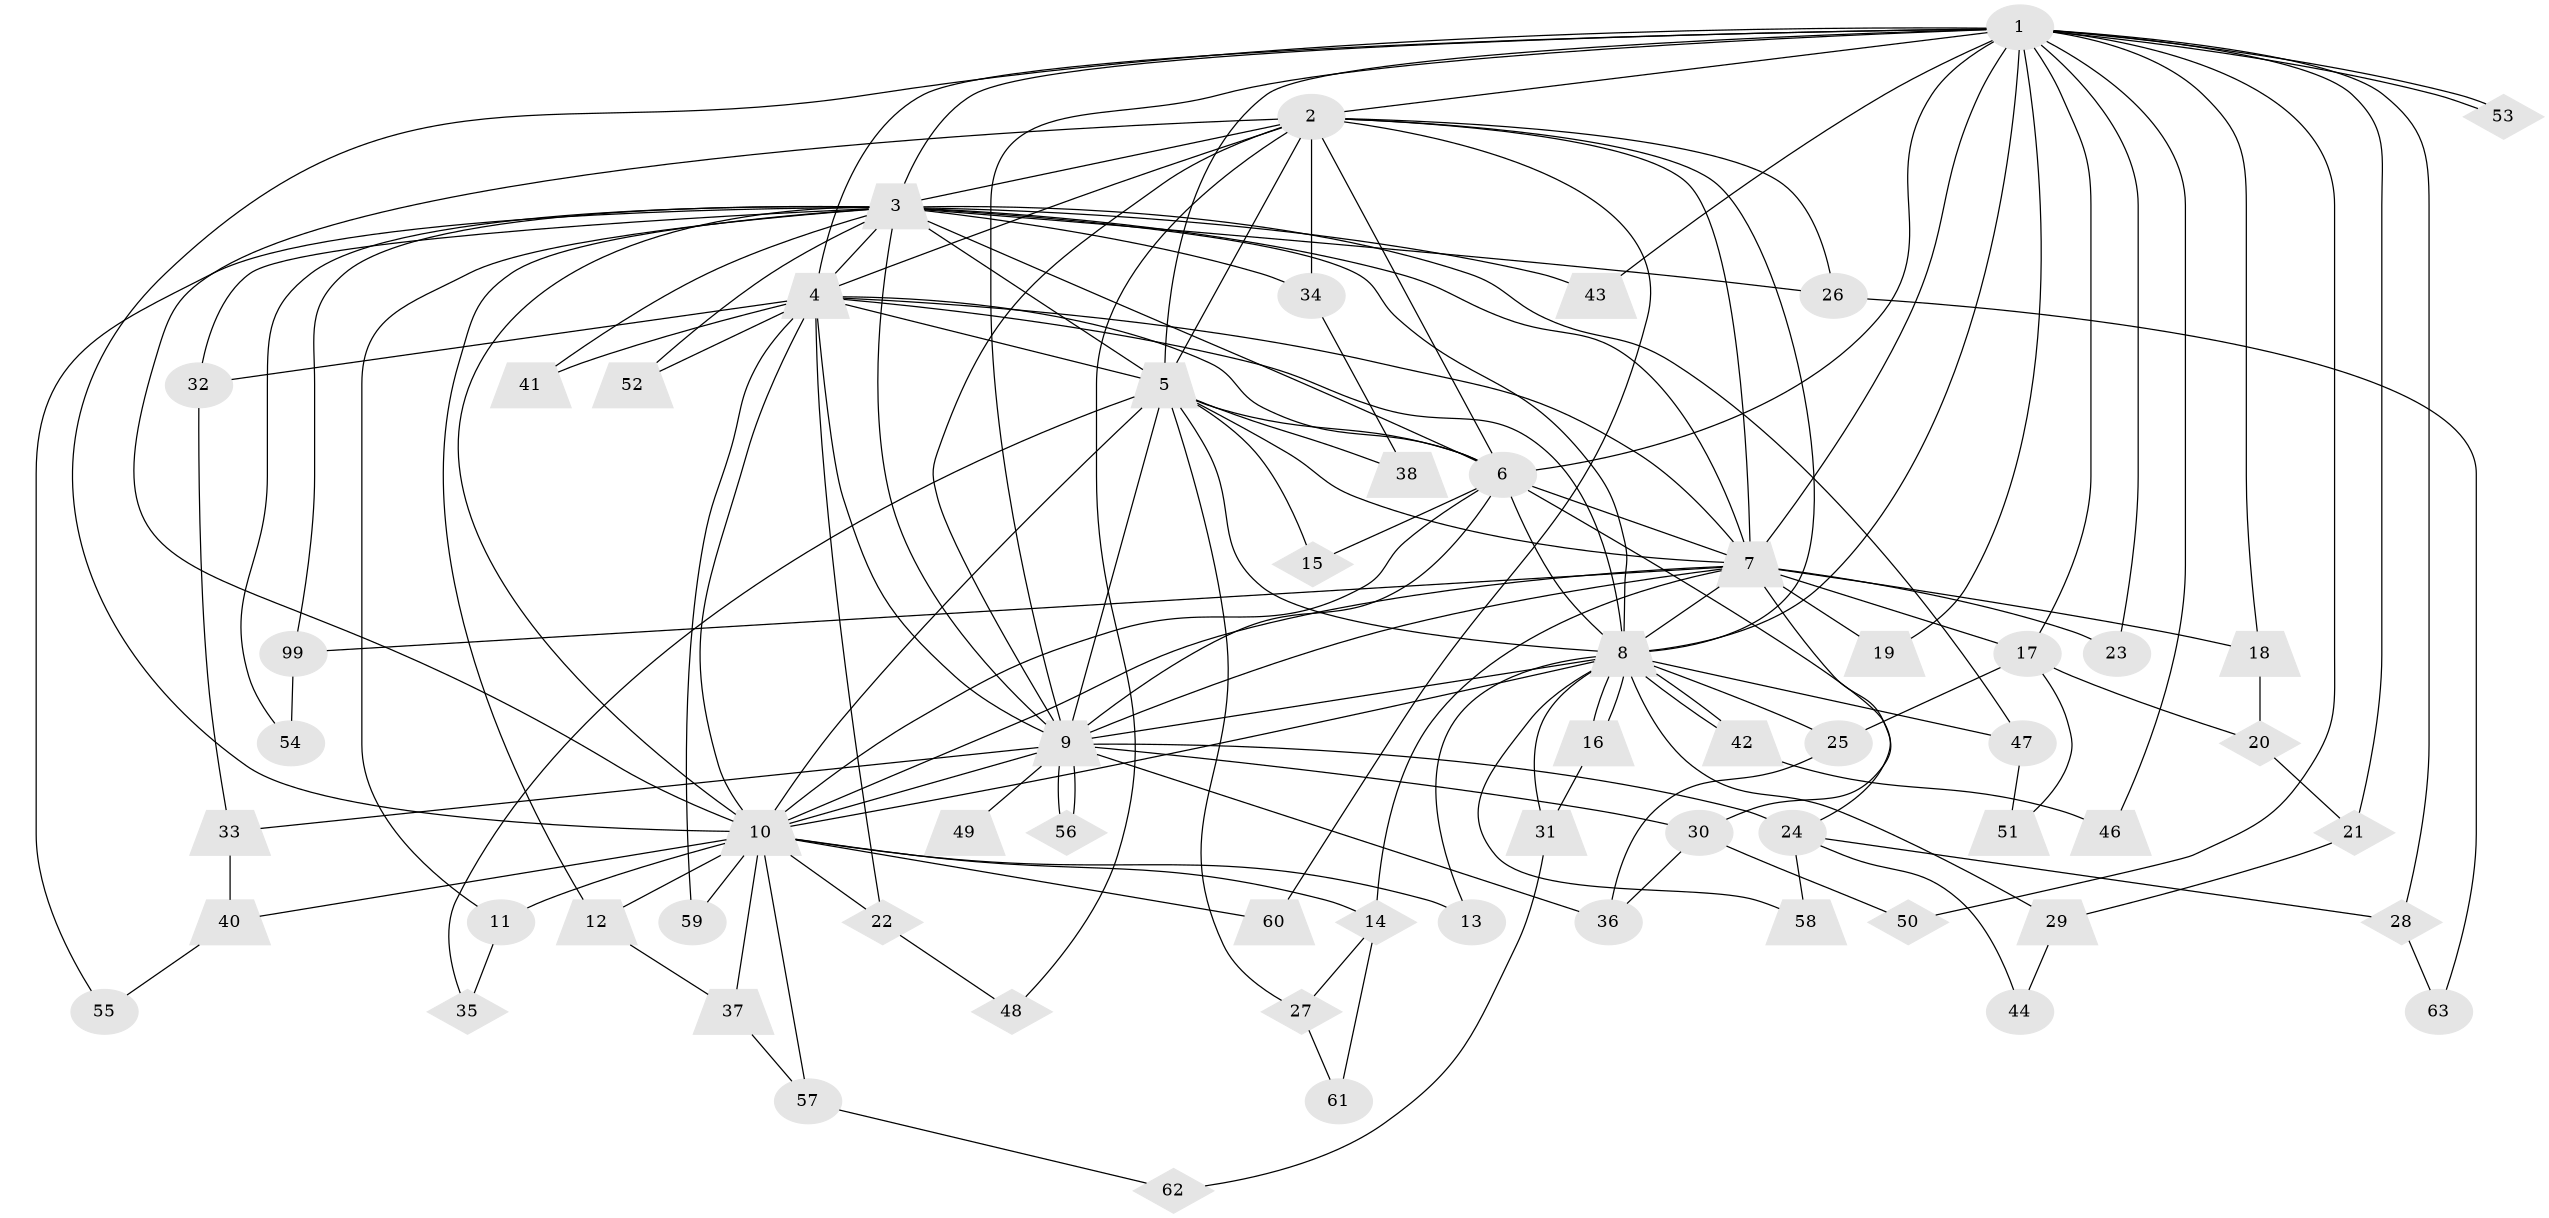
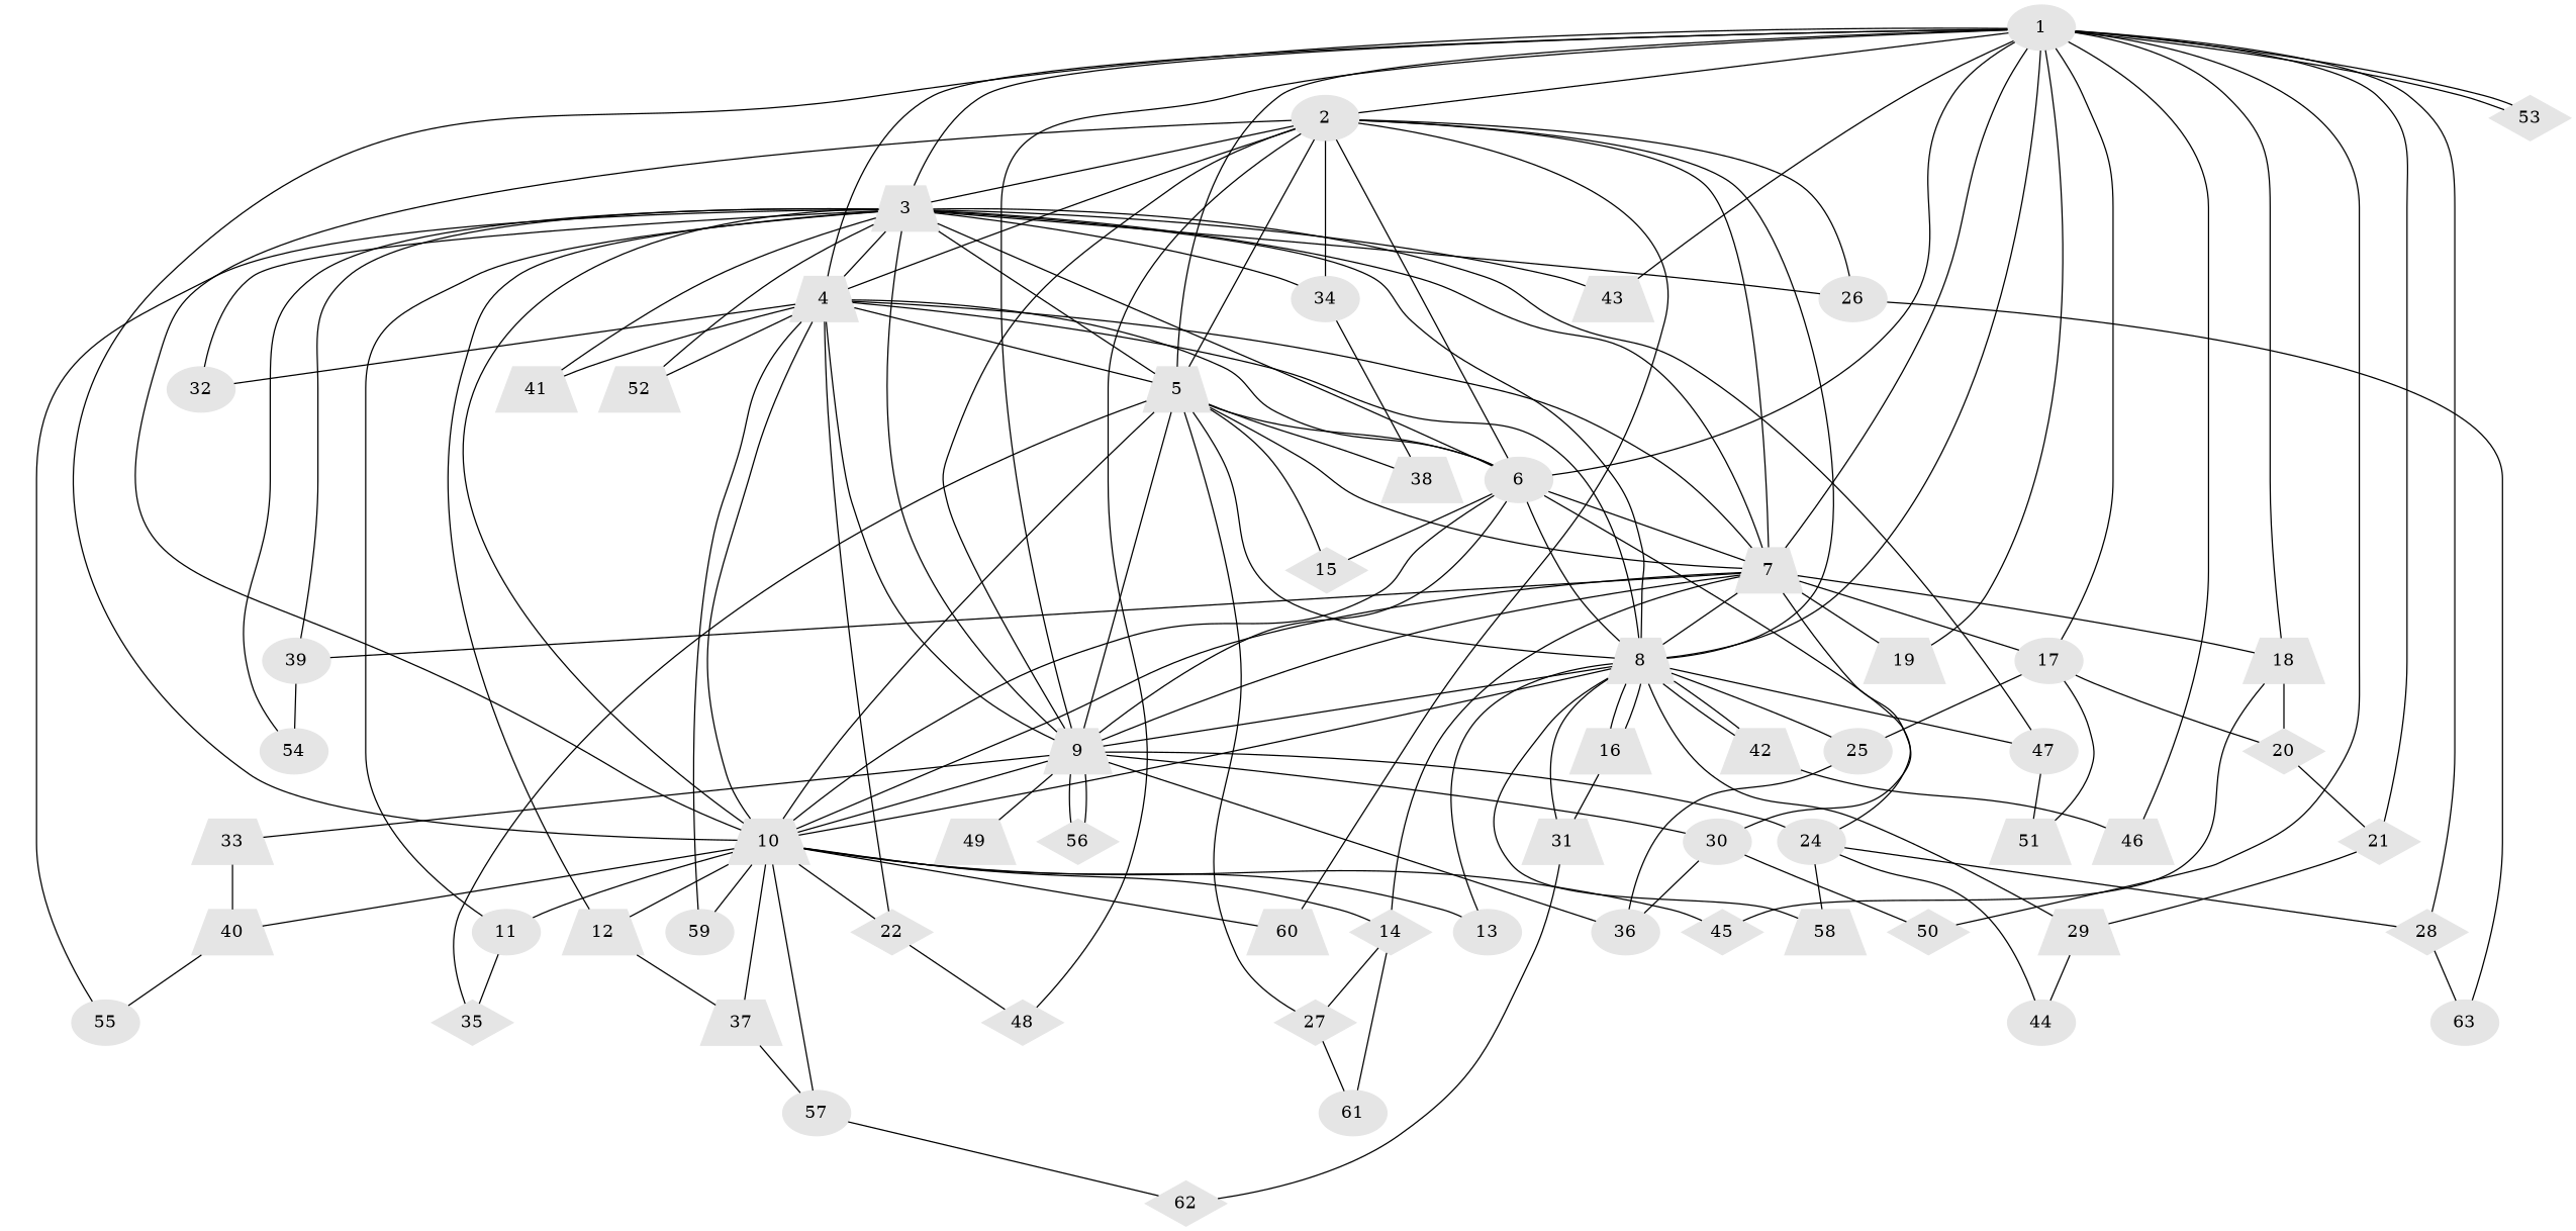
  graph {
    node [color=gray90 shape=trapezium style=filled]
    1 [shape=ellipse]
    2 [shape=ellipse]
    3
    4
    5
    6 [shape=ellipse]
    7
    8
    9
    10
    17 [shape=ellipse]
    18
    19
    21 [shape=diamond]
-   23 [shape=ellipse]
    28 [shape=diamond]
    43
    46
    50 [shape=diamond]
    53 [shape=diamond]
    26 [shape=ellipse]
    34 [shape=ellipse]
    48 [shape=diamond]
    60
    11 [shape=ellipse]
    12
    32 [shape=ellipse]
-   39 [shape=ellipse label=99]
+   39 [shape=ellipse]
    41
    47 [shape=ellipse]
    52
    54 [shape=ellipse]
    55 [shape=ellipse]
    22 [shape=diamond]
    59 [shape=ellipse]
    15 [shape=diamond]
    27 [shape=diamond]
    35 [shape=diamond]
    38
    24 [shape=ellipse]
    14 [shape=diamond]
    30 [shape=ellipse]
    13 [shape=ellipse]
    16
    25 [shape=ellipse]
    29
    31
    42
    58
    33
    36 [shape=ellipse]
    49
    56 [shape=diamond]
    37
    40
+   45 [shape=diamond]
    57 [shape=ellipse]
    20 [shape=diamond]
    51
    63 [shape=ellipse]
    61 [shape=ellipse]
    44 [shape=ellipse]
    62 [shape=diamond]
    1 -- 2
    1 -- 3
    1 -- 4
    1 -- 5
    1 -- 6
    1 -- 7
    1 -- 8
    1 -- 9
    1 -- 10
    1 -- 17
    1 -- 18
    1 -- 19
    1 -- 21
-   1 -- 23
    1 -- 28
    1 -- 43
    1 -- 46
    1 -- 50
    1 -- 53
    1 -- 53
    2 -- 3
    2 -- 4
    2 -- 5
    2 -- 6
    2 -- 7
    2 -- 8
    2 -- 9
    2 -- 10
    2 -- 26
    2 -- 34
    2 -- 48
    2 -- 60
    3 -- 4
    3 -- 5
    3 -- 6
    3 -- 7
    3 -- 8
    3 -- 9
    3 -- 10
    3 -- 43
    3 -- 26
    3 -- 34
    3 -- 11
    3 -- 12
    3 -- 32
    3 -- 39
    3 -- 41
    3 -- 47
    3 -- 52
    3 -- 54
    3 -- 55
    4 -- 5
    4 -- 6
    4 -- 7
    4 -- 8
    4 -- 9
    4 -- 10
    4 -- 32
    4 -- 41
    4 -- 52
    4 -- 22
    4 -- 59
    5 -- 6
    5 -- 7
    5 -- 8
    5 -- 9
    5 -- 10
    5 -- 15
    5 -- 27
    5 -- 35
    5 -- 38
    6 -- 7
    6 -- 8
    6 -- 9
    6 -- 10
    6 -- 15
    6 -- 24
    7 -- 8
    7 -- 9
    7 -- 10
    7 -- 17
    7 -- 18
    7 -- 19
-   7 -- 23
    7 -- 39
    7 -- 14
    7 -- 30
    8 -- 9
    8 -- 10
    8 -- 47
    8 -- 13
    8 -- 16
    8 -- 16
    8 -- 25
    8 -- 29
    8 -- 31
    8 -- 42
    8 -- 42
    8 -- 58
    9 -- 10
    9 -- 24
    9 -- 30
    9 -- 33
    9 -- 36
    9 -- 49
    9 -- 56
    9 -- 56
    10 -- 60
    10 -- 11
    10 -- 12
    10 -- 22
    10 -- 59
    10 -- 14
    10 -- 13
    10 -- 37
    10 -- 40
+   10 -- 45
    10 -- 57
    17 -- 25
    17 -- 20
    17 -- 51
+   18 -- 45
    18 -- 20
    21 -- 29
    28 -- 63
    26 -- 63
    34 -- 38
    11 -- 35
    12 -- 37
-   32 -- 33
    39 -- 54
    47 -- 51
    22 -- 48
    27 -- 61
    24 -- 28
    24 -- 58
    24 -- 44
    14 -- 27
    14 -- 61
    30 -- 50
    30 -- 36
    16 -- 31
    25 -- 36
    29 -- 44
    31 -- 62
    42 -- 46
    33 -- 40
    37 -- 57
    40 -- 55
    57 -- 62
    20 -- 21
  }
